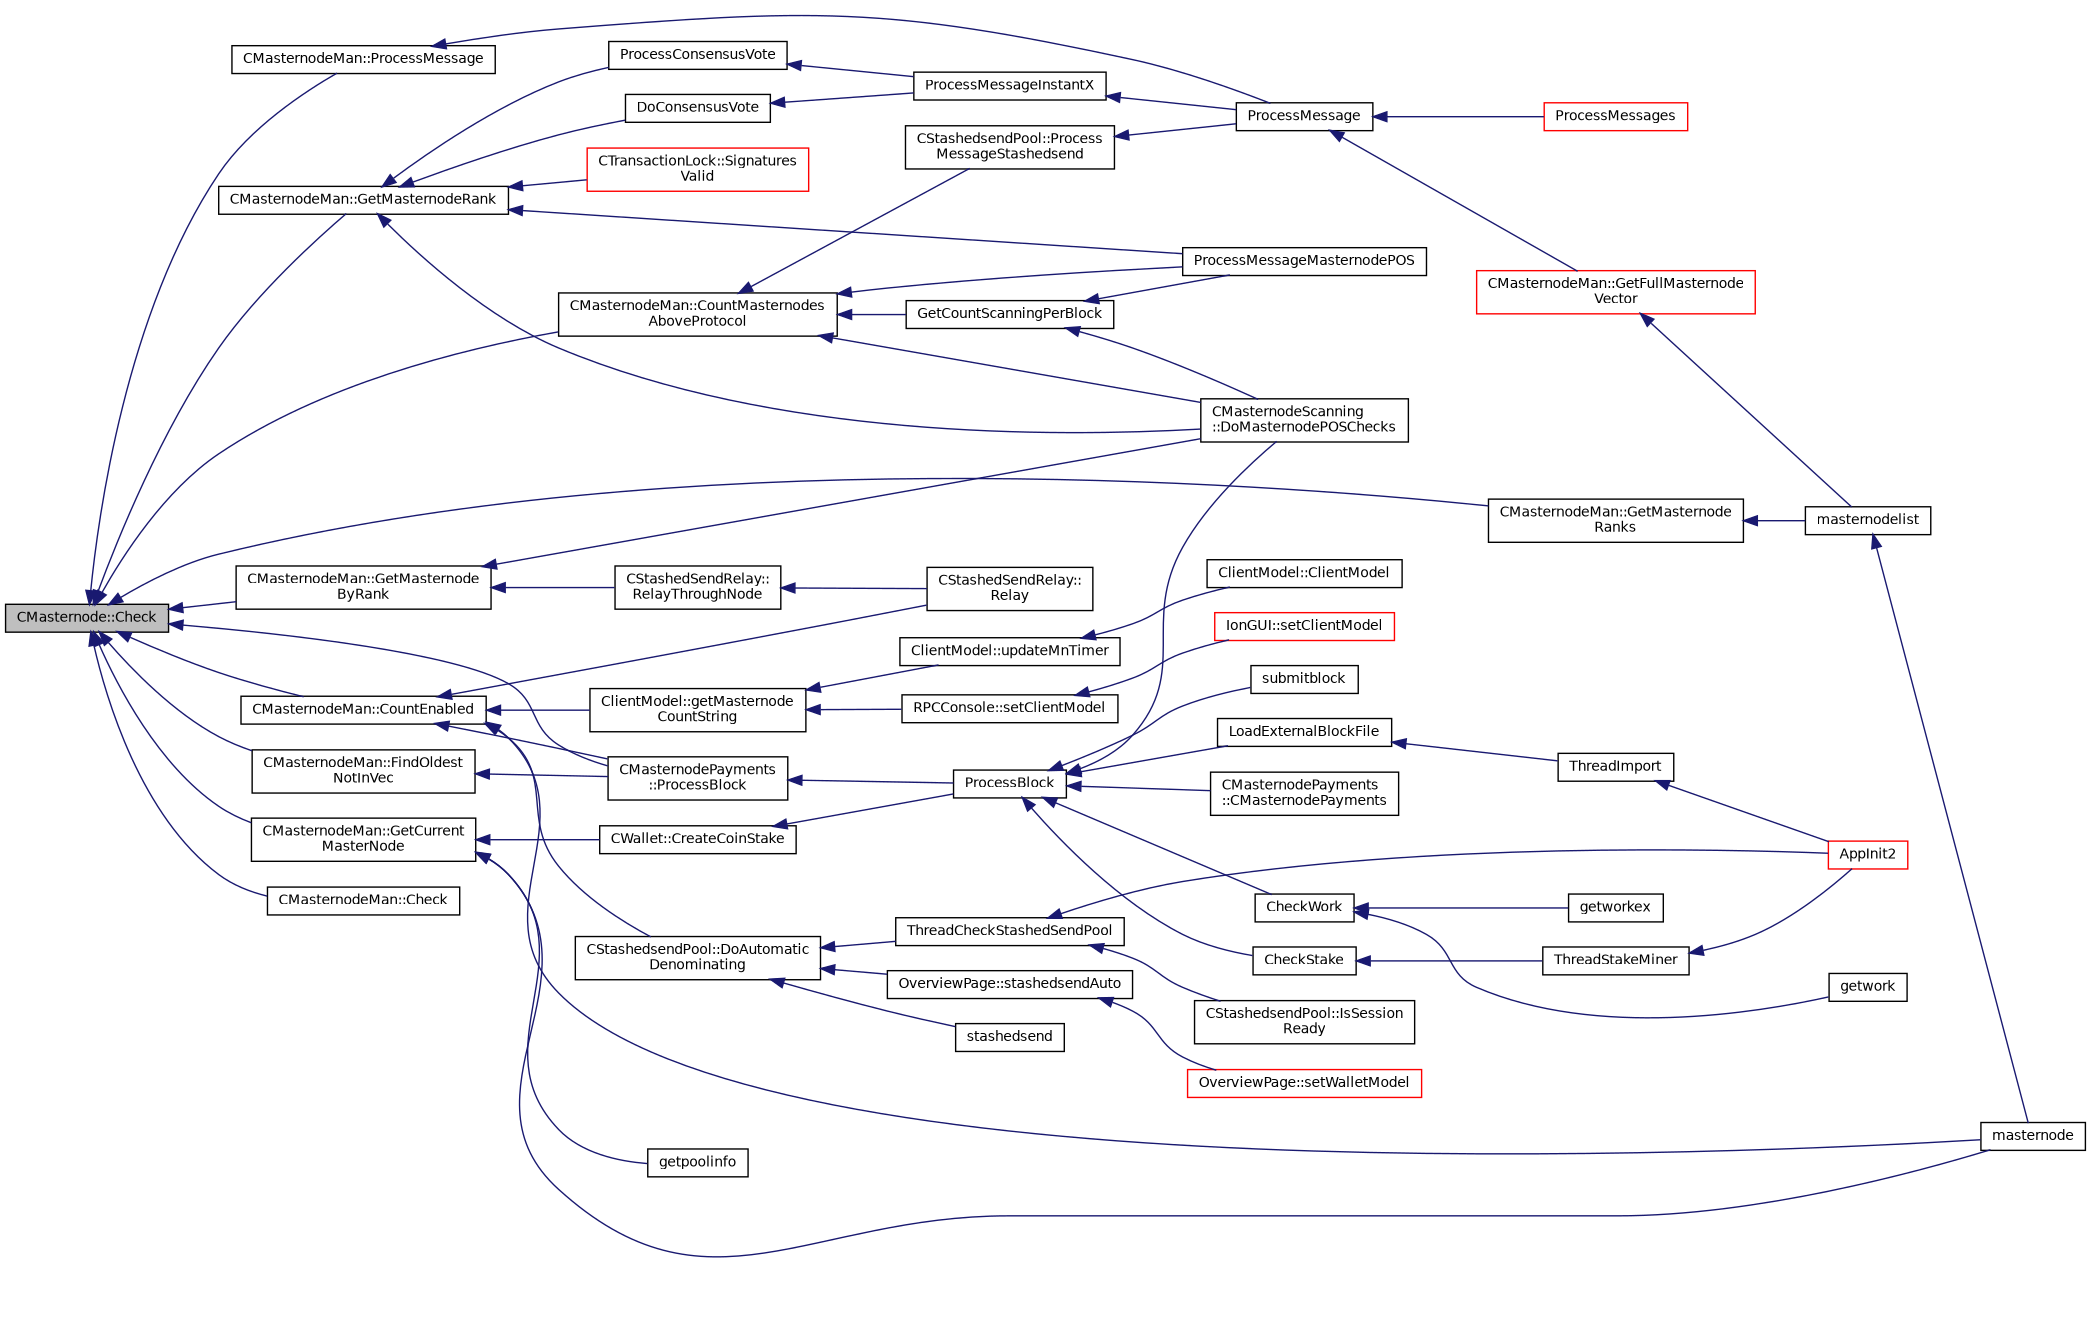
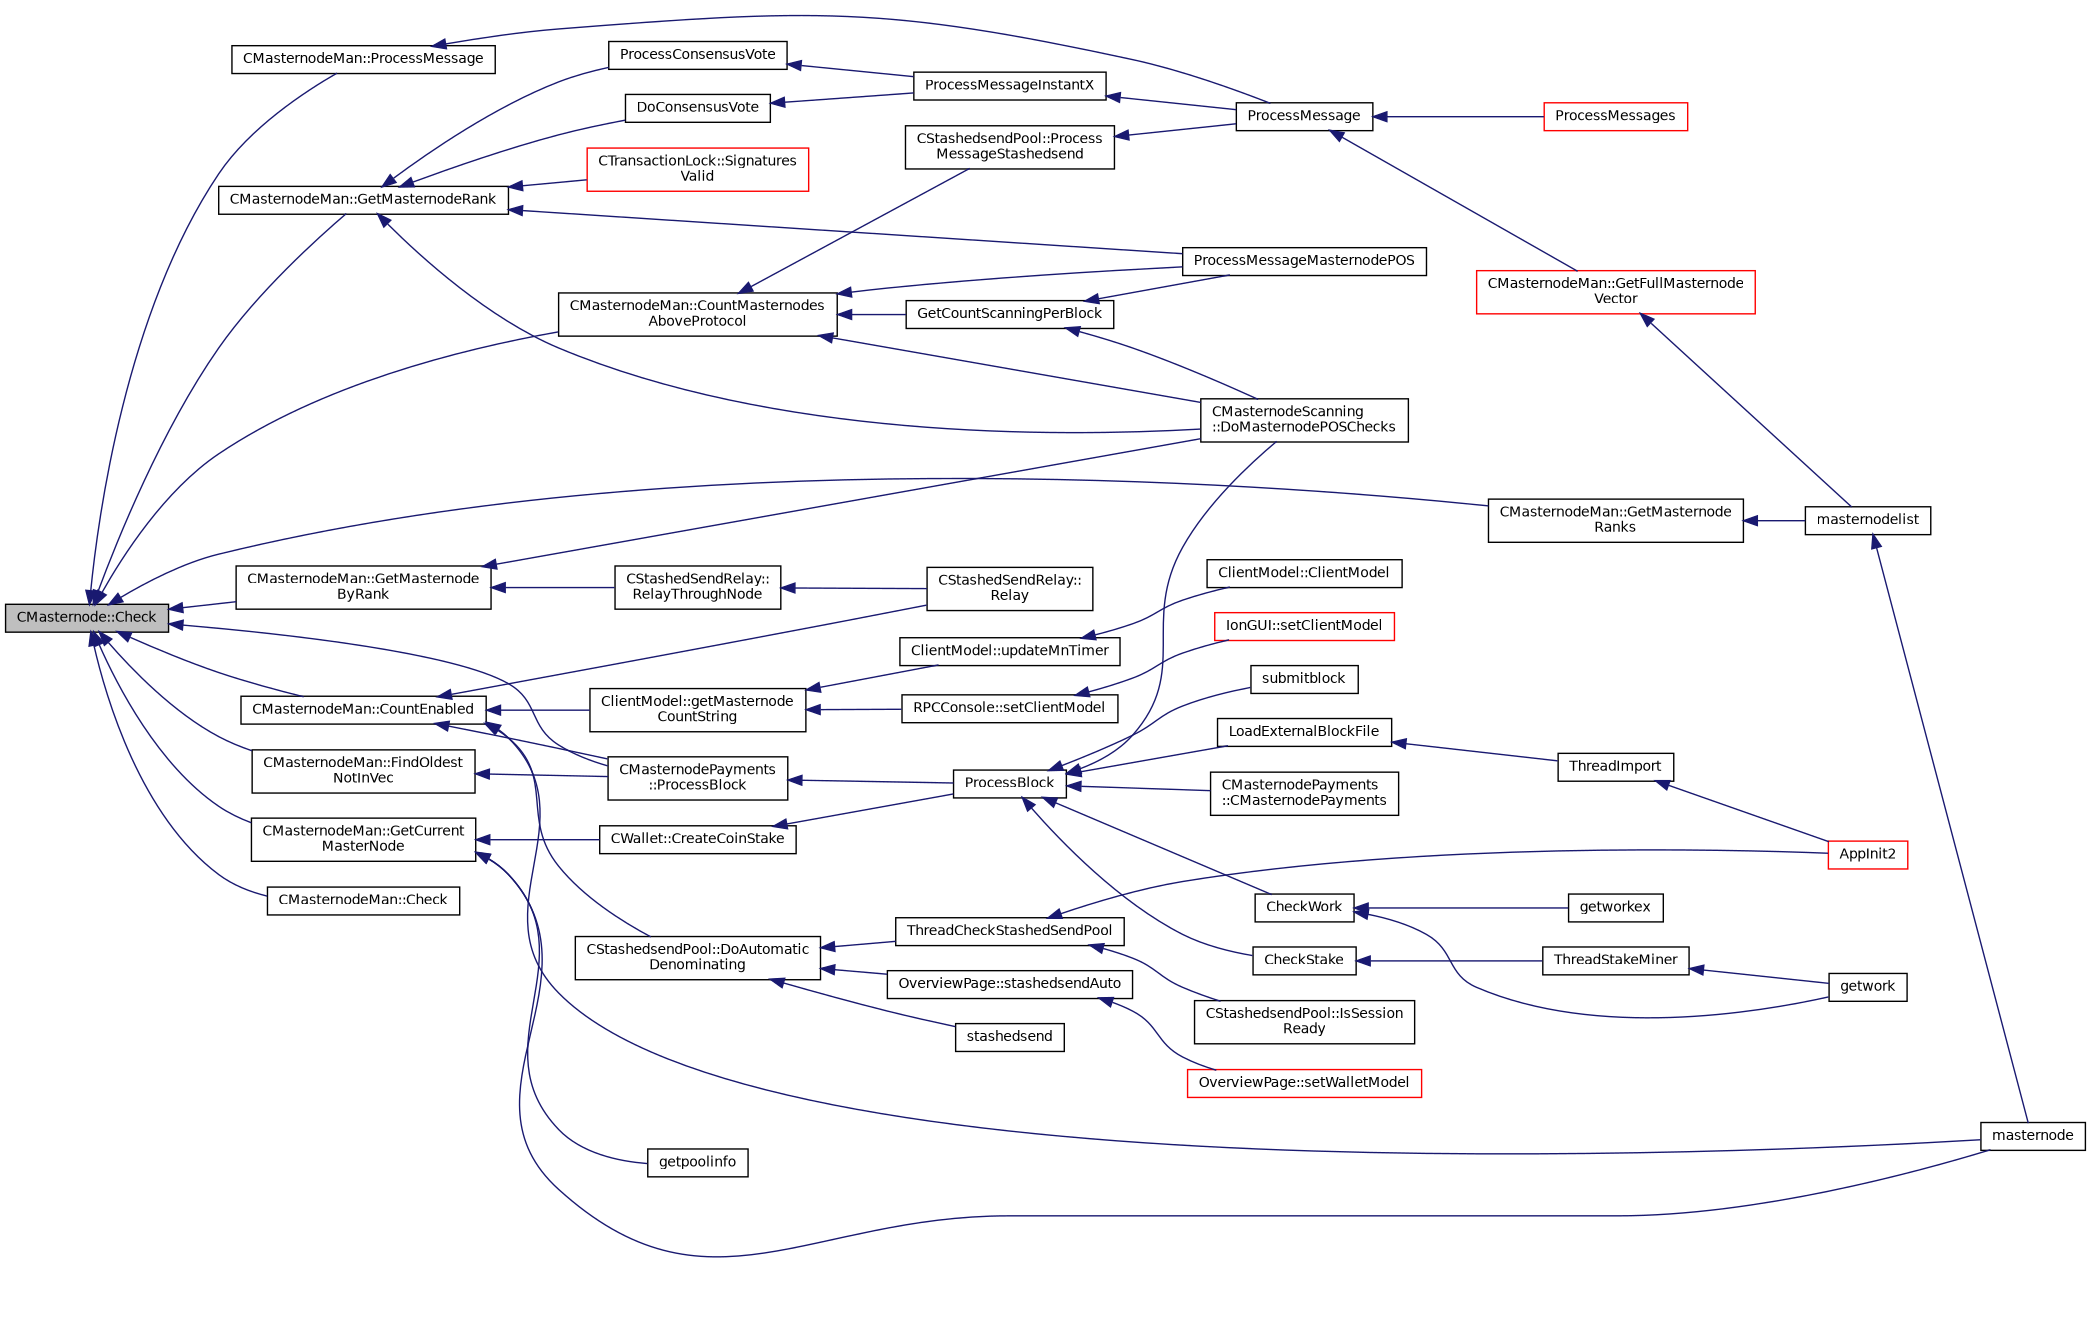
  digraph {
    rankdir=LR
    node [color=black fillcolor=white fontname=Helvetica fontsize=10 shape=record style=filled]
    edge [color=midnightblue dir=back fontname=Helvetica fontsize=10 labelfontname=Helvetica labelfontsize=10 style=solid]
    n1 [fillcolor=grey75 fontcolor=black height=0.2 label="CMasternode::Check" width=0.4]
    n2 [height=0.2 label="CMasternodePayments\l::ProcessBlock" width=0.4]
    n3 [height=0.2 label="CMasternodeMan::Check" width=0.4]
    n4 [height=0.2 label="CMasternodeMan::CountEnabled" width=0.4]
    n5 [height=0.2 label="CMasternodeMan::CountMasternodes\lAboveProtocol" width=0.4]
    n6 [height=0.2 label="CMasternodeMan::FindOldest\lNotInVec" width=0.4]
    n7 [height=0.2 label="CMasternodeMan::GetCurrent\lMasterNode" width=0.4]
    n8 [height=0.2 label="CMasternodeMan::GetMasternodeRank" width=0.4]
    n9 [height=0.2 label="CMasternodeMan::GetMasternode\lRanks" width=0.4]
    n10 [height=0.2 label="CMasternodeMan::GetMasternode\lByRank" width=0.4]
    n11 [height=0.2 label="CMasternodeMan::ProcessMessage" width=0.4]
    n12 [height=0.2 label=ProcessBlock width=0.4]
    n13 [height=0.2 label=masternode width=0.4]
    n14 [height=0.2 label="ClientModel::getMasternode\lCountString" width=0.4]
    n15 [height=0.2 label="CStashedSendRelay::\lRelay" width=0.4]
    n16 [height=0.2 label="CStashedsendPool::DoAutomatic\lDenominating" width=0.4]
    n17 [height=0.2 label=ProcessMessageMasternodePOS width=0.4]
    n18 [height=0.2 label=GetCountScanningPerBlock width=0.4]
    n19 [height=0.2 label="CMasternodeScanning\l::DoMasternodePOSChecks" width=0.4]
    n20 [height=0.2 label="CStashedsendPool::Process\lMessageStashedsend" width=0.4]
    n21 [height=0.2 label=getpoolinfo width=0.4]
    n22 [height=0.2 label="CWallet::CreateCoinStake" width=0.4]
    n23 [height=0.2 label=DoConsensusVote width=0.4]
    n24 [height=0.2 label=ProcessConsensusVote width=0.4]
    n25 [color=red height=0.2 label="CTransactionLock::Signatures\lValid" width=0.4]
    n26 [height=0.2 label=masternodelist width=0.4]
    n27 [height=0.2 label="CStashedSendRelay::\lRelayThroughNode" width=0.4]
    n28 [height=0.2 label=ProcessMessage width=0.4]
    n29 [height=0.2 label=LoadExternalBlockFile width=0.4]
    n30 [height=0.2 label="CMasternodePayments\l::CMasternodePayments" width=0.4]
    n31 [height=0.2 label=CheckWork width=0.4]
    n32 [height=0.2 label=CheckStake width=0.4]
    n33 [height=0.2 label=submitblock width=0.4]
    n34 [height=0.2 label=ThreadImport width=0.4]
    n35 [color=red height=0.2 label=ProcessMessages width=0.4]
    n36 [color=red height=0.2 label="CMasternodeMan::GetFullMasternode\lVector" width=0.4]
    n37 [height=0.2 label=getworkex width=0.4]
    n38 [height=0.2 label=getwork width=0.4]
    n39 [height=0.2 label=ThreadStakeMiner width=0.4]
    n40 [color=red height=0.2 label=AppInit2 width=0.4]
    n41 [height=0.2 label="ClientModel::updateMnTimer" width=0.4]
    n42 [height=0.2 label="RPCConsole::setClientModel" width=0.4]
    n43 [height=0.2 label="OverviewPage::stashedsendAuto" width=0.4]
    n44 [height=0.2 label=stashedsend width=0.4]
    n45 [height=0.2 label=ThreadCheckStashedSendPool width=0.4]
    n46 [height=0.2 label="ClientModel::ClientModel" width=0.4]
    n47 [color=red height=0.2 label="IonGUI::setClientModel" width=0.4]
    n48 [color=red height=0.2 label="OverviewPage::setWalletModel" width=0.4]
    n49 [height=0.2 label="CStashedsendPool::IsSession\lReady" width=0.4]
    n50 [height=0.2 label=ProcessMessageInstantX width=0.4]
    n1 -> n2
    n1 -> n3
    n1 -> n4
    n1 -> n5
    n1 -> n6
    n1 -> n7
    n1 -> n8
    n1 -> n9
    n1 -> n10
    n1 -> n11
    n2 -> n12
    n4 -> n2
    n4 -> n13
    n4 -> n14
    n4 -> n15
    n4 -> n16
    n5 -> n17
    n5 -> n18
    n5 -> n19
    n5 -> n20
    n6 -> n2
    n7 -> n13
    n7 -> n21
    n7 -> n22
    n8 -> n17
    n8 -> n19
    n8 -> n23
    n8 -> n24
    n8 -> n25
    n9 -> n26
    n10 -> n19
    n10 -> n27
    n11 -> n28
    n12 -> n19
    n12 -> n29
    n12 -> n30
    n12 -> n31
    n12 -> n32
    n12 -> n33
    n14 -> n41
    n14 -> n42
    n16 -> n43
    n16 -> n44
    n16 -> n45
    n18 -> n17
    n18 -> n19
    n20 -> n28
    n22 -> n12
    n23 -> n50
    n24 -> n50
    n26 -> n13
    n27 -> n15
    n28 -> n35
    n28 -> n36
    n29 -> n34
    n31 -> n37
    n31 -> n38
    n32 -> n39
    n34 -> n40
    n36 -> n26
-   n39 -> n40
+   n39 -> n38
    n41 -> n46
    n42 -> n47
    n43 -> n48
    n45 -> n40
    n45 -> n49
    n50 -> n28
  }
